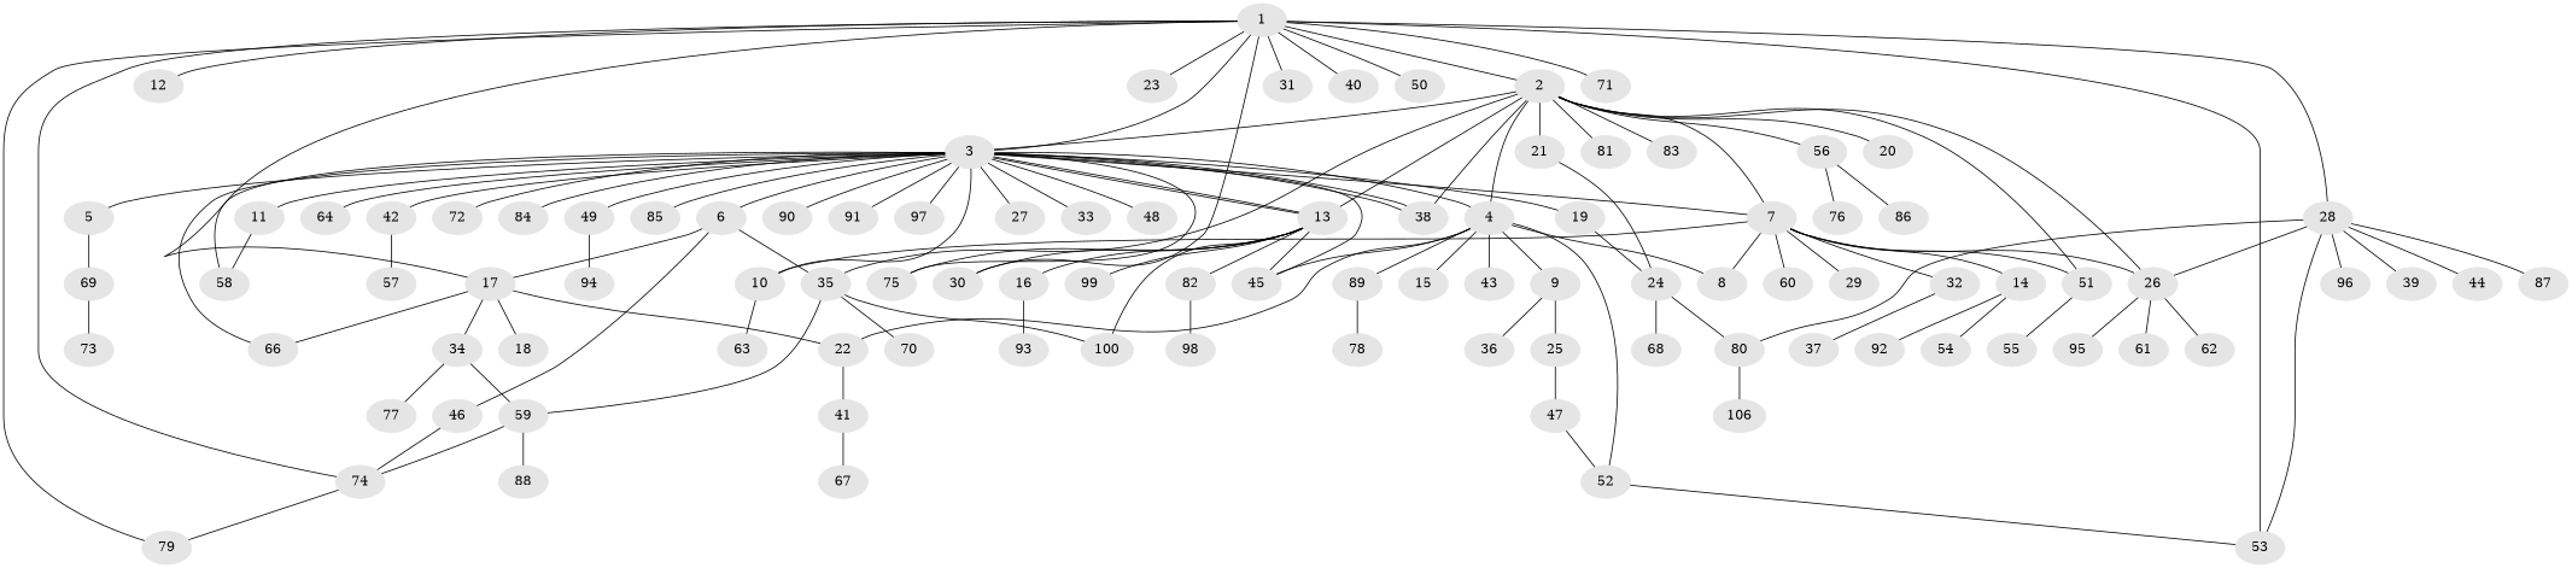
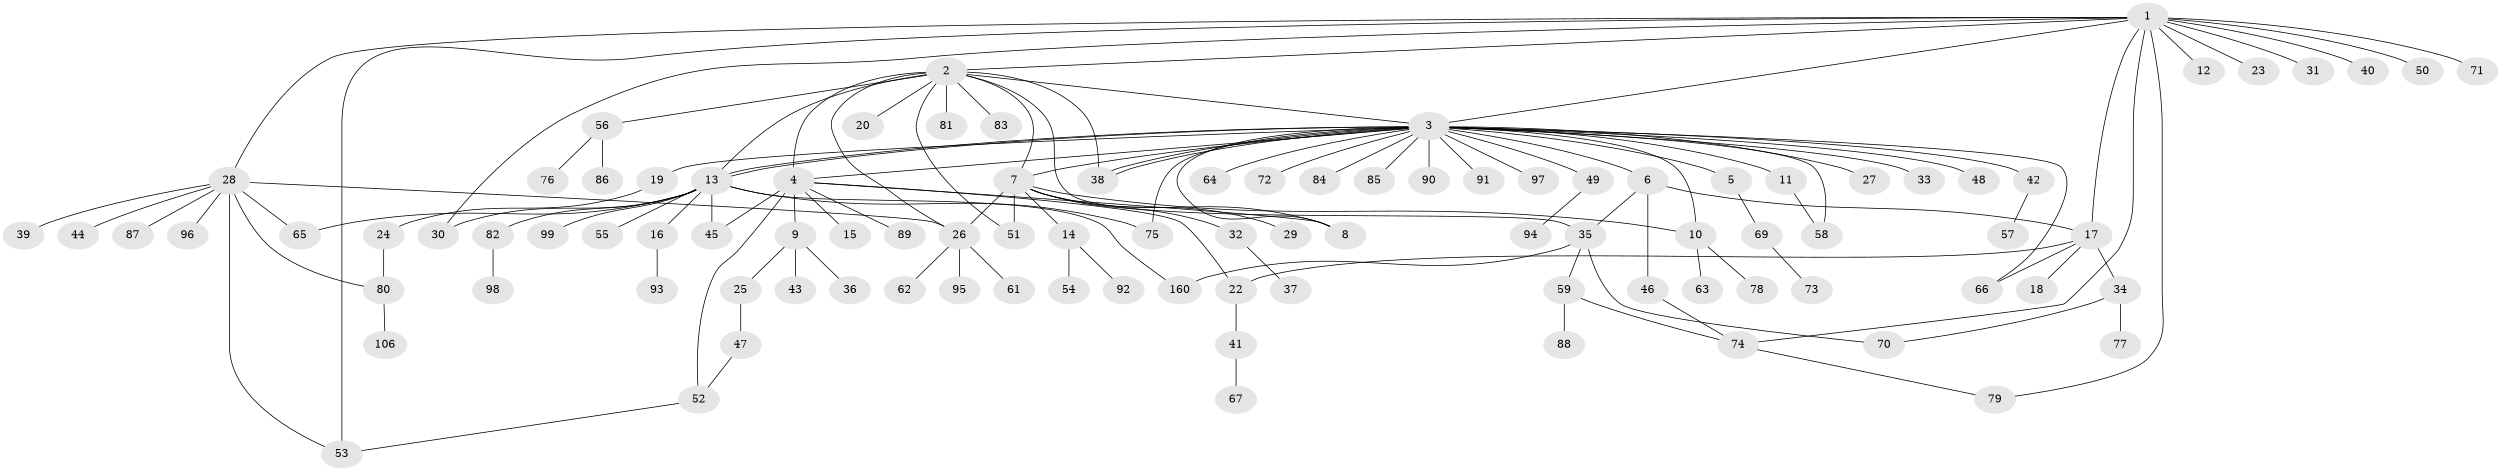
  graph {
    node [color=gray90 style=filled]
    1
    2
    3
    12
    17
    23
    28
    30
    31
    40
    50
    53
    71
    74
    79
    4
    7
    13
    20
-   21
    26
    35
    38
    51
    56
    81
    83
    5
    6
    10
    11
    19
    27
    33
    42
    45
    48
    49
    58
    64
    66
    72
    75
    84
    85
    90
    91
    97
    22
    18
    34
+   65
    80
    39
    44
    87
    96
    8
    9
    15
    43
    52
    89
    14
    29
    32
-   60
    16
    55
    82
    99
-   100
+   100 [label=160]
    24
    61
    62
    95
    59
    70
    76
    86
    69
    46
    63
    78
    57
    94
    25
    36
    41
    73
    54
    92
    37
    47
    93
    98
    77
-   68
    67
    n100 [label=106]
    88
    1 -- 2
    1 -- 3
    1 -- 12
    1 -- 17
    1 -- 23
    1 -- 28
    1 -- 30
    1 -- 31
    1 -- 40
    1 -- 50
    1 -- 53
    1 -- 71
    1 -- 74
    1 -- 79
    2 -- 3
    2 -- 4
    2 -- 7
    2 -- 13
    2 -- 20
-   2 -- 21
    2 -- 26
    2 -- 35
    2 -- 38
    2 -- 51
    2 -- 56
    2 -- 81
    2 -- 83
    3 -- 4
    3 -- 7
    3 -- 13
    3 -- 13
    3 -- 38
    3 -- 38
    3 -- 5
    3 -- 6
    3 -- 10
    3 -- 11
    3 -- 19
    3 -- 27
    3 -- 33
    3 -- 42
-   3 -- 45
+   3 -- 8
    3 -- 48
    3 -- 49
    3 -- 58
    3 -- 64
    3 -- 66
    3 -- 72
    3 -- 75
    3 -- 84
    3 -- 85
    3 -- 90
    3 -- 91
    3 -- 97
    17 -- 66
    17 -- 22
    17 -- 18
    17 -- 34
    28 -- 53
    28 -- 26
+   28 -- 65
    28 -- 80
    28 -- 39
    28 -- 44
    28 -- 87
    28 -- 96
    74 -- 79
    4 -- 45
    4 -- 22
    4 -- 8
    4 -- 9
    4 -- 15
-   4 -- 43
+   9 -- 43
    4 -- 52
    4 -- 89
    7 -- 26
    7 -- 51
    7 -- 10
    7 -- 8
    7 -- 14
    7 -- 29
    7 -- 32
-   7 -- 60
    13 -- 30
    13 -- 45
    13 -- 75
+   13 -- 65
    13 -- 16
-   51 -- 55
+   13 -- 55
    13 -- 82
    13 -- 99
    13 -- 100
-   21 -- 24
    26 -- 61
    26 -- 62
    26 -- 95
    35 -- 100
    35 -- 59
    35 -- 70
    56 -- 76
    56 -- 86
    5 -- 69
    6 -- 17
    6 -- 35
    6 -- 46
    10 -- 63
-   89 -- 78
+   10 -- 78
    11 -- 58
    19 -- 24
    42 -- 57
    49 -- 94
    22 -- 41
-   34 -- 59
+   34 -- 70
    34 -- 77
    80 -- n100
    9 -- 25
    9 -- 36
    52 -- 53
    14 -- 54
    14 -- 92
    32 -- 37
    16 -- 93
    82 -- 98
    24 -- 80
-   24 -- 68
    59 -- 74
    59 -- 88
    69 -- 73
    46 -- 74
    25 -- 47
    41 -- 67
    47 -- 52
  }
